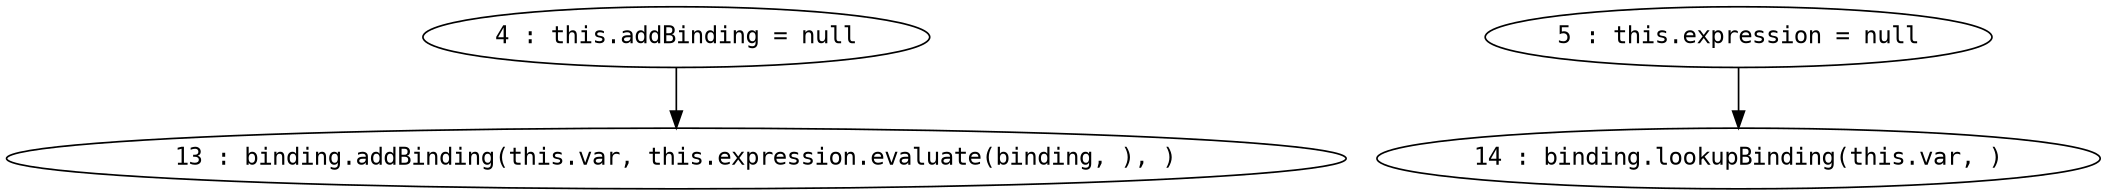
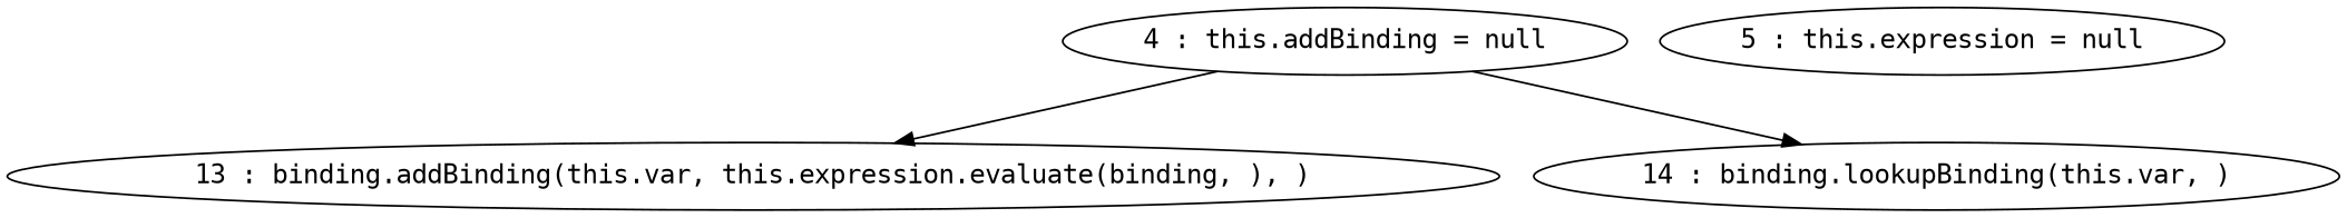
  digraph {
    fontname="DejaVu Sans Mono"
    node [fontname="DejaVu Sans Mono"]
    edge [fontname="DejaVu Sans Mono"]
    n1 [label="4 : this.addBinding = null"]
    "13 : binding.addBinding(this.var, this.expression.evaluate(binding, ), )"
    "14 : binding.lookupBinding(this.var, )"
    "5 : this.expression = null"
    n1 -> "13 : binding.addBinding(this.var, this.expression.evaluate(binding, ), )"
-   "5 : this.expression = null" -> "14 : binding.lookupBinding(this.var, )"
+   n1 -> "14 : binding.lookupBinding(this.var, )"
  }
